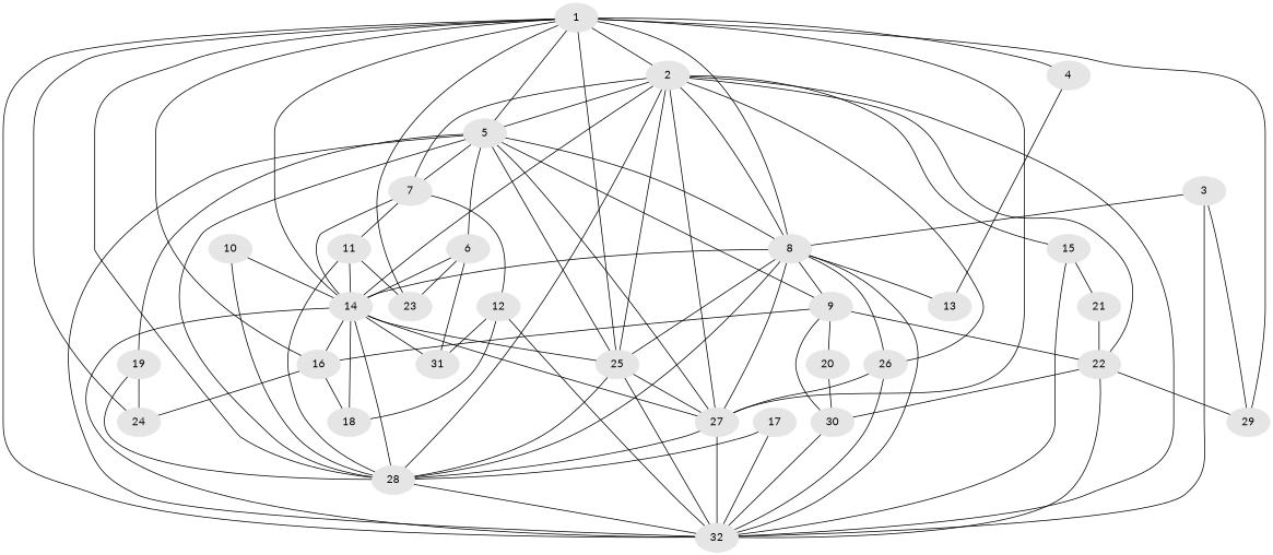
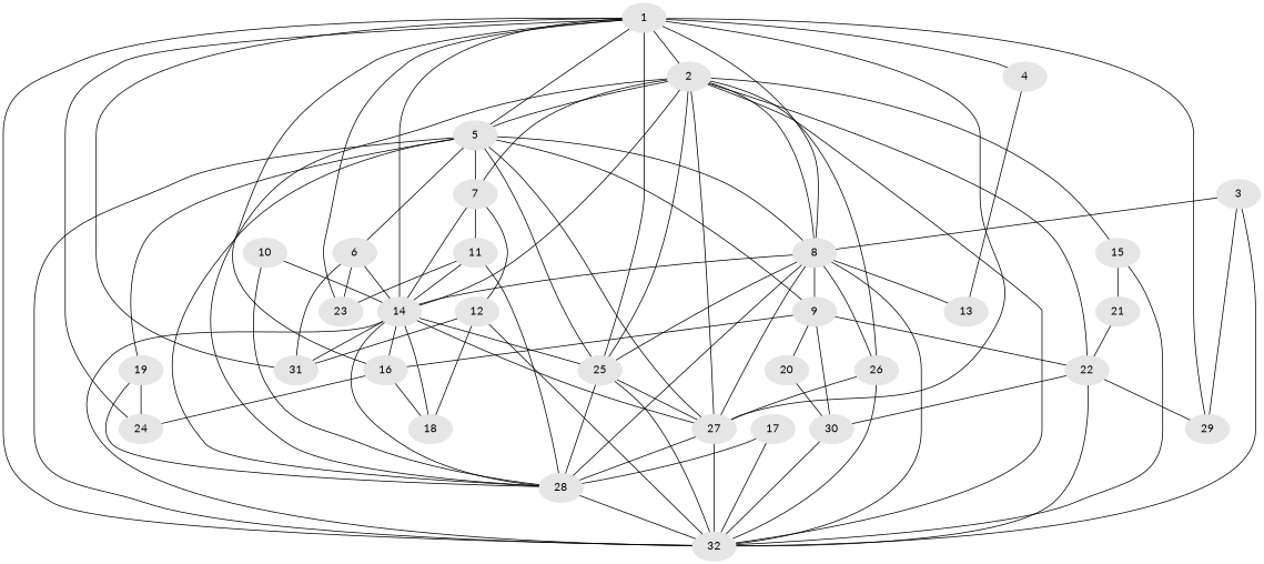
  graph {
    fontname=Lato
    node [color=gray90 fontname=Lato style=filled]
    edge [fontname=Lato weight=1.0]
    1
    2
    4
    5
    8
    14
    16
    23
    24
    25
    27
    28
    29
    32
    7
    15
    22
    26
    13
    6
    9
    19
    31
    18
    11
    12
    21
    30
    3
    20
    10
    17
    1 -- 2 [weight=3.0]
    1 -- 4 [weight=2.0]
    1 -- 5 [weight=2.0]
    1 -- 8 [weight=2.0]
    1 -- 14 [weight=2.0]
    1 -- 16
    1 -- 23
    1 -- 24 [weight=2.0]
    1 -- 25 [weight=2.0]
    1 -- 27 [weight=4.0]
-   1 -- 28 [weight=3.0]
+   1 -- 31 [weight=3.0]
    1 -- 29
    1 -- 32 [weight=2.0]
    2 -- 5
    2 -- 8
    2 -- 14
    2 -- 25 [weight=2.0]
    2 -- 27
    2 -- 28
    2 -- 32
    2 -- 7
    2 -- 15
    2 -- 22
    2 -- 26
    4 -- 13
    5 -- 8 [weight=2.0]
    5 -- 25
    5 -- 27
    5 -- 28
    5 -- 32 [weight=3.0]
    5 -- 7
    5 -- 6
    5 -- 9
    5 -- 19
    8 -- 14
    8 -- 25
    8 -- 27
    8 -- 28
    8 -- 32 [weight=2.0]
    8 -- 26
    8 -- 13
    8 -- 9
    14 -- 16 [weight=2.0]
    14 -- 25
    14 -- 27 [weight=2.0]
    14 -- 28
    14 -- 32
    14 -- 31
    14 -- 18
    16 -- 24
    16 -- 18
    25 -- 27
    25 -- 28 [weight=2.0]
    25 -- 32 [weight=2.0]
    27 -- 28
    27 -- 32 [weight=2.0]
    28 -- 32
    7 -- 14
    7 -- 11
    7 -- 12
    15 -- 32
    15 -- 21
    22 -- 29
    22 -- 32
    22 -- 30
    26 -- 27
    26 -- 32
    6 -- 14
    6 -- 23
    6 -- 31
    9 -- 16
    9 -- 22
    9 -- 30
    9 -- 20
    19 -- 24
    19 -- 28
    11 -- 14
    11 -- 23
    11 -- 28
    12 -- 32
    12 -- 31
    12 -- 18
    21 -- 22
    30 -- 32
    3 -- 8
    3 -- 29
    3 -- 32
    20 -- 30
    10 -- 14 [weight=2.0]
    10 -- 28
    17 -- 28
    17 -- 32
  }
